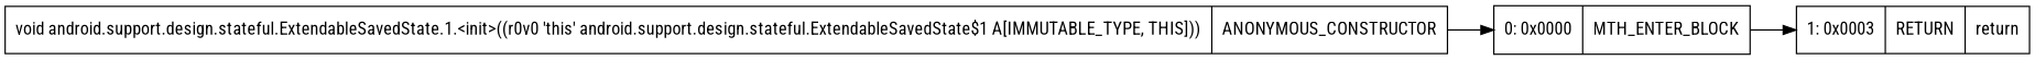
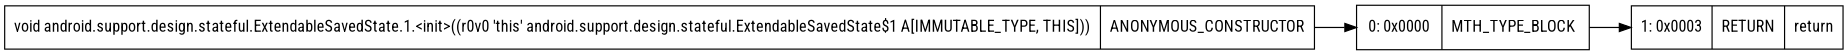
  digraph {
    rankdir=LR
    fontname="Roboto Condensed"
    node [shape=record fontname="Roboto Condensed"]
    edge [fontname="Roboto Condensed"]
-   n1 [label="{0\:\ 0x0000|MTH_ENTER_BLOCK\l}"]
+   n1 [label="{0\:\ 0x0000|MTH_TYPE_BLOCK\l}"]
    n2 [label="{1\:\ 0x0003|RETURN\l|return\l}"]
    n3 [label="{void android.support.design.stateful.ExtendableSavedState.1.\<init\>((r0v0 'this' android.support.design.stateful.ExtendableSavedState$1 A[IMMUTABLE_TYPE, THIS]))  | ANONYMOUS_CONSTRUCTOR\l}"]
    n1 -> n2
    n3 -> n1
  }
